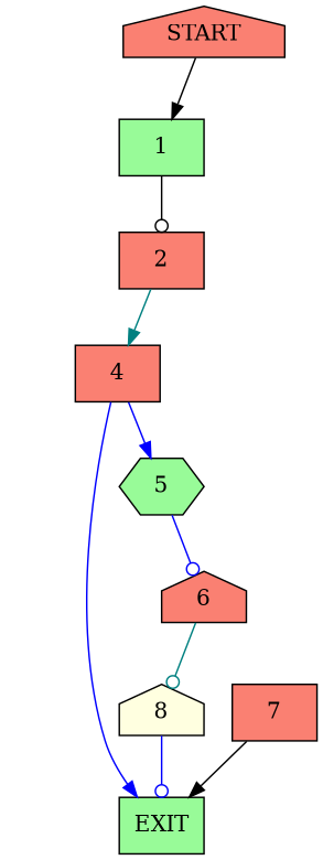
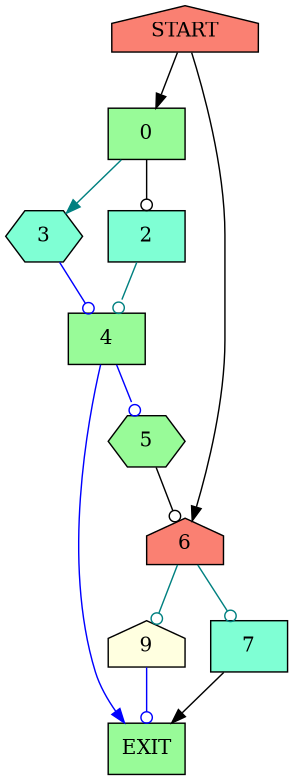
  digraph {
    node [fillcolor=salmon shape=box style=filled]
    edge [arrowhead=normal color=blue]
    n1 [label=START shape=house]
-   1 [fillcolor=palegreen]
+   1 [fillcolor=palegreen label=0]
    6 [shape=house]
-   2
-   7
-   8 [fillcolor=lightyellow shape=house]
-   4
+   2 [fillcolor=aquamarine]
+   3 [fillcolor=aquamarine shape=hexagon]
+   7 [fillcolor=aquamarine]
+   8 [fillcolor=lightyellow shape=house label=9]
+   4 [fillcolor=palegreen]
    5 [fillcolor=palegreen shape=hexagon]
    n10 [fillcolor=palegreen label=EXIT]
    n1 -> 1 [color=black]
+   n1 -> 6 [color=black]
    1 -> 2 [arrowhead=odot color=black]
+   1 -> 3 [color=teal]
+   6 -> 7 [arrowhead=odot color=teal]
    6 -> 8 [arrowhead=odot color=teal]
-   2 -> 4 [color=teal]
+   2 -> 4 [arrowhead=odot color=teal]
+   3 -> 4 [arrowhead=odot]
    7 -> n10 [color=black]
    8 -> n10 [arrowhead=odot]
-   4 -> 5
+   4 -> 5 [arrowhead=odot]
    4 -> n10
-   5 -> 6 [arrowhead=odot]
+   5 -> 6 [arrowhead=odot color=black]
  }
